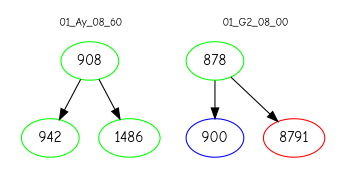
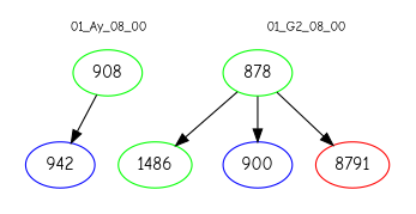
  digraph {
    fontname="Comic Neue"
    node [color=green fontname="Comic Neue"]
    edge [color=black fontname="Comic Neue"]
    n1 [label=908]
    n2 [label=1486]
-   n3 [label=942]
+   n3 [color=blue label=942]
    n4 [label=878]
    n5 [color=blue label=900]
    n6 [color=red label=8791]
    subgraph cluster_1 {
      color=white
      fontsize=10
-     label="01_Ay_08_60"
+     label="01_Ay_08_00"
      n1
      n2
      n3
    }
    subgraph cluster_2 {
      color=white
      fontsize=10
      label="01_G2_08_00"
      n4
      n5
      n6
    }
-   n1 -> n2
+   n4 -> n2
    n1 -> n3
    n4 -> n5
    n4 -> n6
  }
